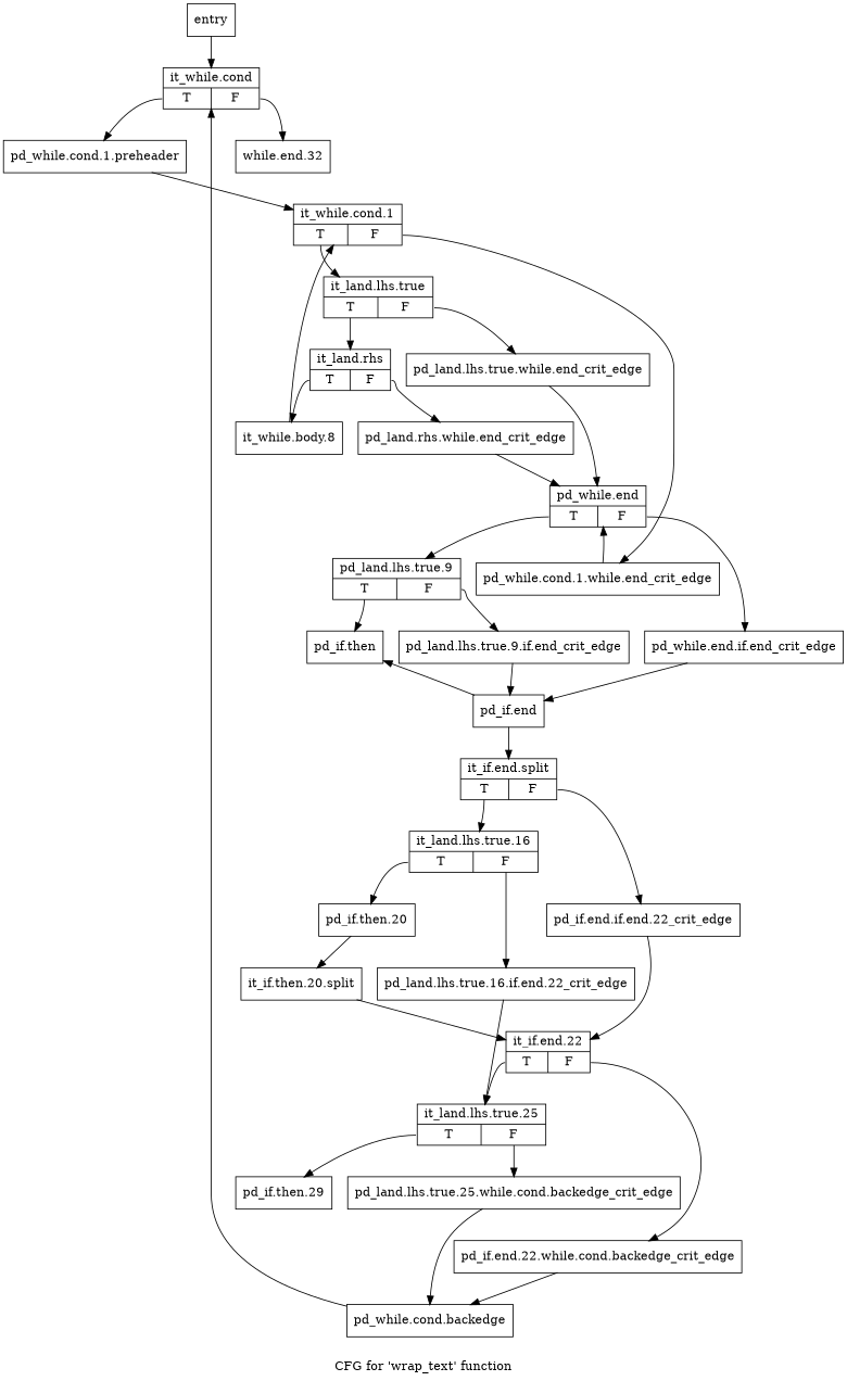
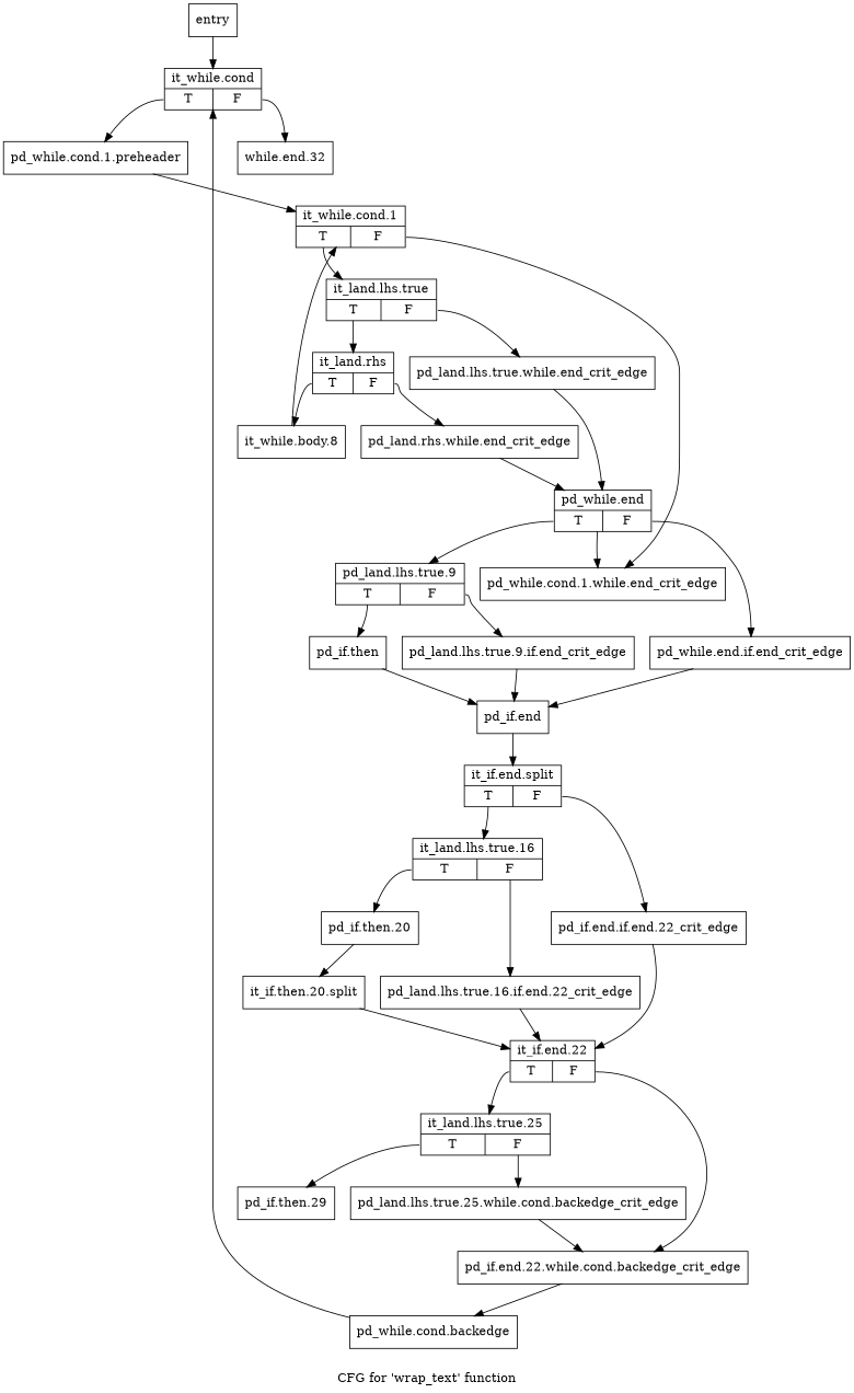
  digraph {
    label="CFG for 'wrap_text' function"
    node [shape=record]
    n1 [label="{entry}"]
    n2 [label="{it_while.cond|{<s0>T|<s1>F}}"]
    n3 [label="{pd_while.cond.1.preheader}"]
    n4 [label="{while.end.32}"]
    n5 [label="{it_while.cond.1|{<s0>T|<s1>F}}"]
    n6 [label="{it_land.lhs.true|{<s0>T|<s1>F}}"]
    n7 [label="{pd_while.cond.1.while.end_crit_edge}"]
    n8 [label="{it_land.rhs|{<s0>T|<s1>F}}"]
    n9 [label="{pd_land.lhs.true.while.end_crit_edge}"]
    n10 [label="{pd_while.end|{<s0>T|<s1>F}}"]
    n11 [label="{it_while.body.8}"]
    n12 [label="{pd_land.rhs.while.end_crit_edge}"]
    n13 [label="{pd_land.lhs.true.9|{<s0>T|<s1>F}}"]
    n14 [label="{pd_while.end.if.end_crit_edge}"]
    n15 [label="{pd_if.then}"]
    n16 [label="{pd_land.lhs.true.9.if.end_crit_edge}"]
    n17 [label="{pd_if.end}"]
    n18 [label="{it_if.end.split|{<s0>T|<s1>F}}"]
    n19 [label="{it_land.lhs.true.16|{<s0>T|<s1>F}}"]
    n20 [label="{pd_if.end.if.end.22_crit_edge}"]
    n21 [label="{pd_if.then.20}"]
    n22 [label="{pd_land.lhs.true.16.if.end.22_crit_edge}"]
    n23 [label="{it_if.end.22|{<s0>T|<s1>F}}"]
    n24 [label="{it_if.then.20.split}"]
    n25 [label="{it_land.lhs.true.25|{<s0>T|<s1>F}}"]
    n26 [label="{pd_if.end.22.while.cond.backedge_crit_edge}"]
    n27 [label="{pd_if.then.29}"]
    n28 [label="{pd_land.lhs.true.25.while.cond.backedge_crit_edge}"]
    n29 [label="{pd_while.cond.backedge}"]
    n1 -> n2
    n2 -> n3 [tailport=s0]
    n2 -> n4 [tailport=s1]
    n3 -> n5
    n5 -> n6 [tailport=s0]
    n5 -> n7 [tailport=s1]
    n6 -> n8 [tailport=s0]
    n6 -> n9 [tailport=s1]
-   n7 -> n10
+   n10 -> n7
    n8 -> n11 [tailport=s0]
    n8 -> n12 [tailport=s1]
    n9 -> n10
    n10 -> n13 [tailport=s0]
    n10 -> n14 [tailport=s1]
    n11 -> n5
    n12 -> n10
    n13 -> n15 [tailport=s0]
    n13 -> n16 [tailport=s1]
    n14 -> n17
-   n17 -> n15
+   n15 -> n17
    n16 -> n17
    n17 -> n18
    n18 -> n19 [tailport=s0]
    n18 -> n20 [tailport=s1]
    n19 -> n21 [tailport=s0]
    n19 -> n22 [tailport=s1]
    n20 -> n23
    n21 -> n24
-   n22 -> n25
+   n22 -> n23
    n23 -> n25 [tailport=s0]
    n23 -> n26 [tailport=s1]
    n24 -> n23
    n25 -> n27 [tailport=s0]
    n25 -> n28 [tailport=s1]
    n26 -> n29
-   n28 -> n29
+   n28 -> n26
    n29 -> n2
  }
